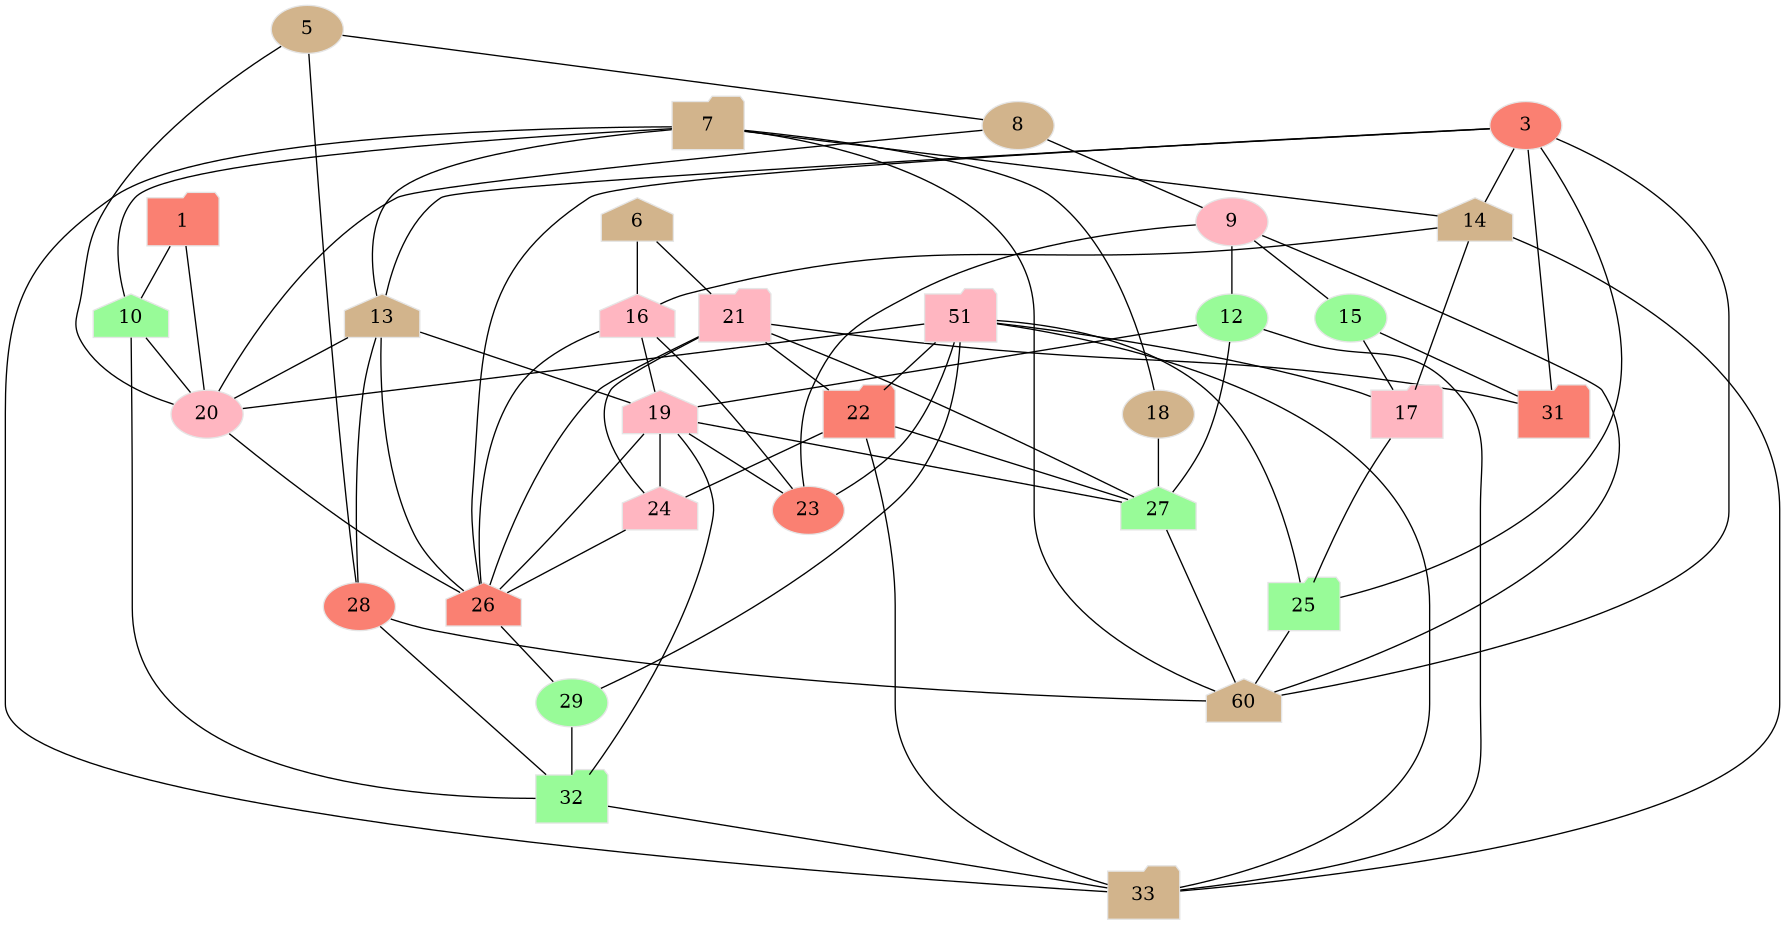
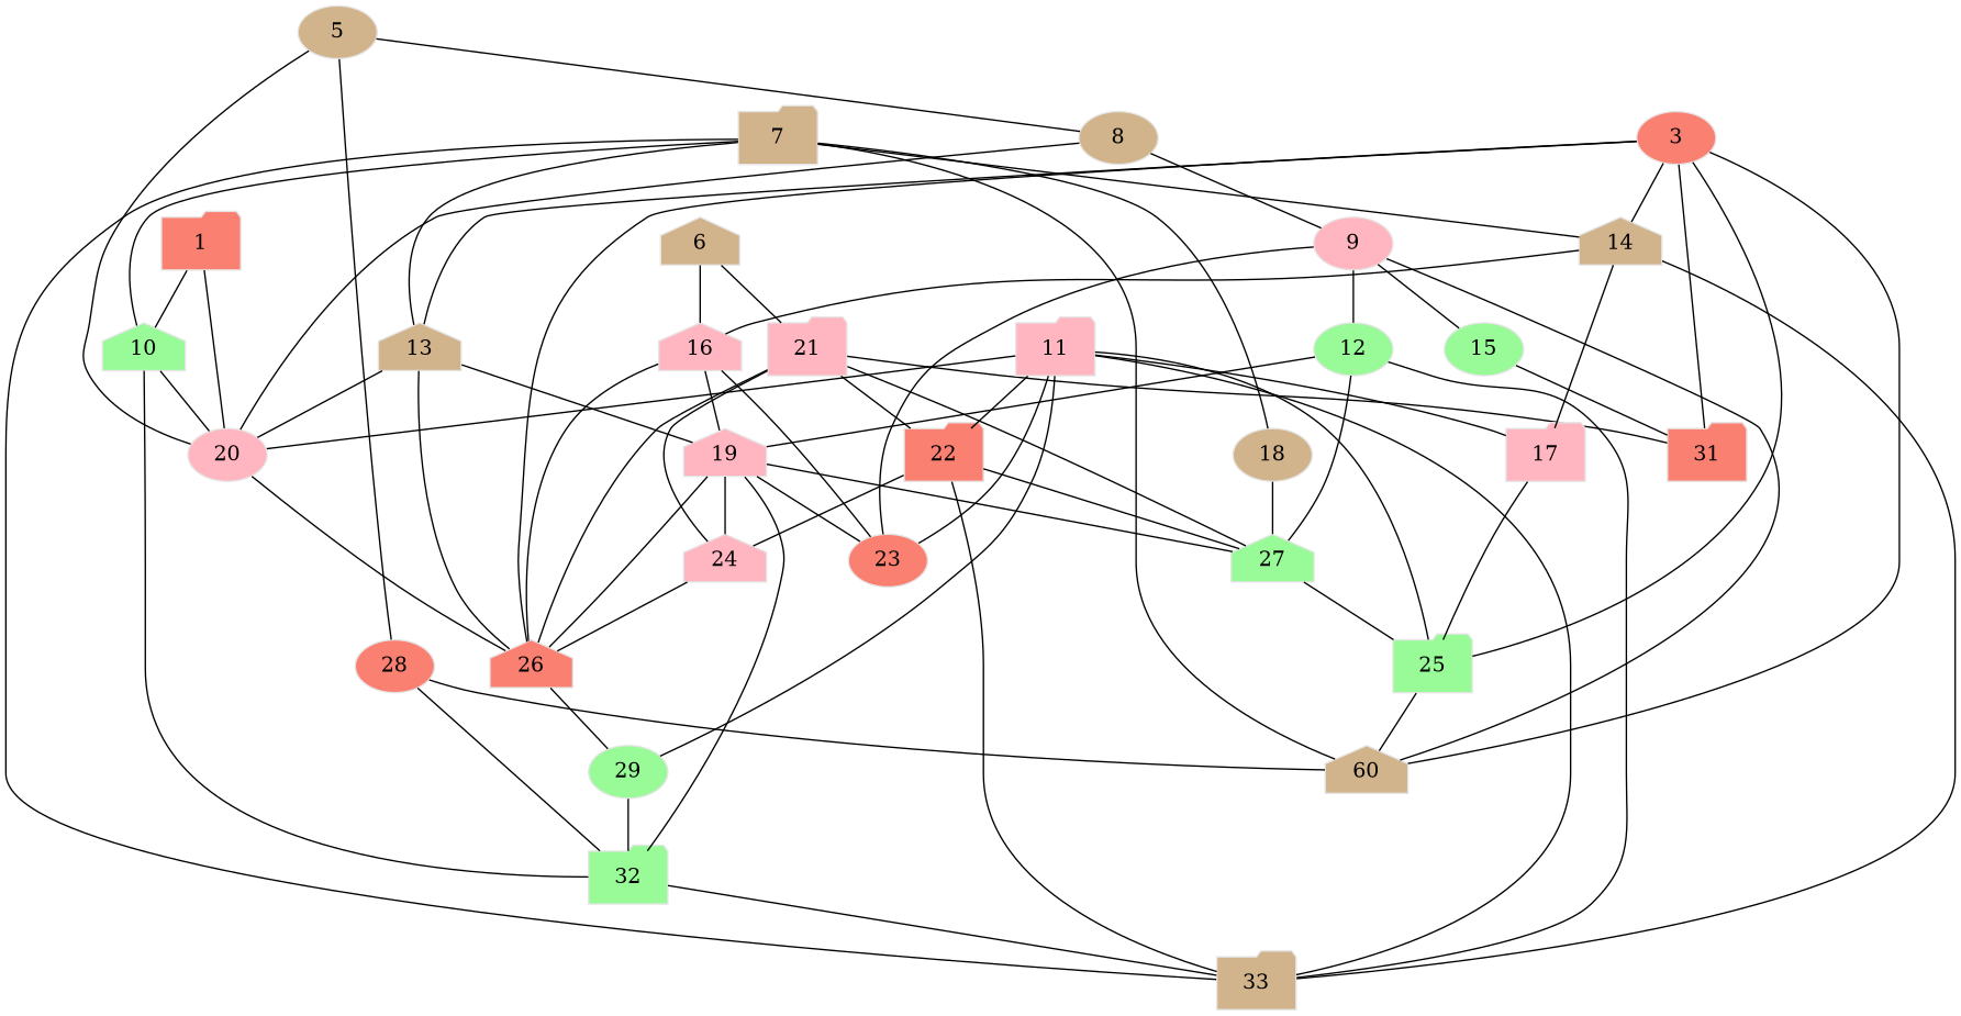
  graph {
    node [color=gray90 fillcolor=tan shape=ellipse style=filled]
    edge [weight=1.0]
    1 [fillcolor=salmon shape=folder]
    10 [fillcolor=palegreen shape=house]
    20 [fillcolor=lightpink]
    32 [fillcolor=palegreen shape=folder]
    26 [fillcolor=salmon shape=house]
    6 [shape=house]
    16 [fillcolor=lightpink shape=house]
    21 [fillcolor=lightpink shape=folder]
    15 [fillcolor=palegreen]
    31 [fillcolor=salmon shape=folder]
    17 [fillcolor=lightpink shape=folder]
    27 [fillcolor=palegreen shape=house]
    n13 [label=60 shape=house]
    13 [shape=house]
    3 [fillcolor=salmon]
    14 [shape=house]
    25 [fillcolor=palegreen shape=folder]
    28 [fillcolor=salmon]
    19 [fillcolor=lightpink shape=house]
    33 [shape=folder]
    29 [fillcolor=palegreen]
    8
    9 [fillcolor=lightpink]
    18
    5
    24 [fillcolor=lightpink shape=house]
    23 [fillcolor=salmon]
    22 [fillcolor=salmon shape=folder]
    7 [shape=folder]
    12 [fillcolor=palegreen]
-   11 [fillcolor=lightpink shape=folder label=51]
+   11 [fillcolor=lightpink shape=folder]
    1 -- 10
    1 -- 20
    10 -- 20
    10 -- 32
    20 -- 26
    32 -- 33
    26 -- 29
    6 -- 16 [weight=2.0]
    6 -- 21
    16 -- 26 [weight=2.0]
    16 -- 19
    16 -- 23
    21 -- 26
    21 -- 31
    21 -- 27 [weight=2.0]
    21 -- 24
    21 -- 22
    15 -- 31
-   15 -- 17
    17 -- 25 [weight=2.0]
-   27 -- n13
+   27 -- 25
    13 -- 20
    13 -- 26 [weight=2.0]
-   13 -- 28 [weight=2.0]
    13 -- 19
    3 -- 26
    3 -- 31
    3 -- n13
    3 -- 13
    3 -- 14
    3 -- 25
    14 -- 16
    14 -- 17
    14 -- 33
    25 -- n13
    28 -- 32 [weight=2.0]
    28 -- n13
    19 -- 32 [weight=2.0]
    19 -- 26
    19 -- 27
    19 -- 24
    19 -- 23
    29 -- 32
    8 -- 20
    8 -- 9 [weight=2.0]
    9 -- 15
    9 -- n13
    9 -- 23
    9 -- 12
    18 -- 27 [weight=2.0]
    5 -- 20
    5 -- 28
    5 -- 8
    24 -- 26
    22 -- 27
    22 -- 33
    22 -- 24
    7 -- 10
    7 -- n13
    7 -- 13
    7 -- 14
    7 -- 33
    7 -- 18
    12 -- 27
    12 -- 19
    12 -- 33
    11 -- 20
    11 -- 17
    11 -- 25
    11 -- 33
    11 -- 29
    11 -- 23
    11 -- 22
  }
